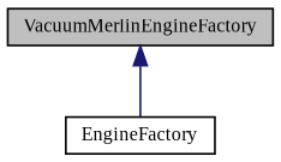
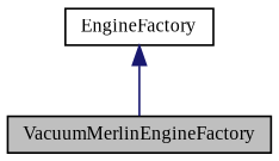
  digraph {
    fontname="Liberation Serif"
    node [color=black fontname="Liberation Serif" fontsize=10 shape=record style=filled]
    n1 [fillcolor=grey75 fontcolor=black height=0.2 label=VacuumMerlinEngineFactory width=0.4]
    n2 [fillcolor=white height=0.2 label=EngineFactory width=0.4]
-   n1 -> n2 [color=midnightblue dir=back fontname="Liberation Serif" fontsize=10 labelfontname=Helvetica labelfontsize=10 style=solid]
+   n2 -> n1 [color=midnightblue dir=back fontname="Liberation Serif" fontsize=10 labelfontname=Helvetica labelfontsize=10 style=solid]
  }
